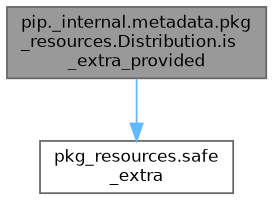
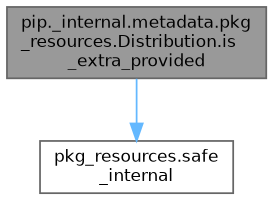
  digraph {
    rankdir=TB
    node [fontname=Helvetica fontsize=10 shape=box style=filled]
    n1 [color=gray40 fillcolor=grey60 fontcolor=black height=0.2 label="pip._internal.metadata.pkg\l_resources.Distribution.is\l_extra_provided" width=0.4]
-   n2 [color=grey40 fillcolor=white height=0.2 label="pkg_resources.safe\l_extra" width=0.4]
+   n2 [color=grey40 fillcolor=white height=0.2 label="pkg_resources.safe\l_internal" width=0.4]
    n1 -> n2 [color=steelblue1 fontname=Helvetica fontsize=10 labelfontname=Helvetica labelfontsize=10 style=solid]
  }
